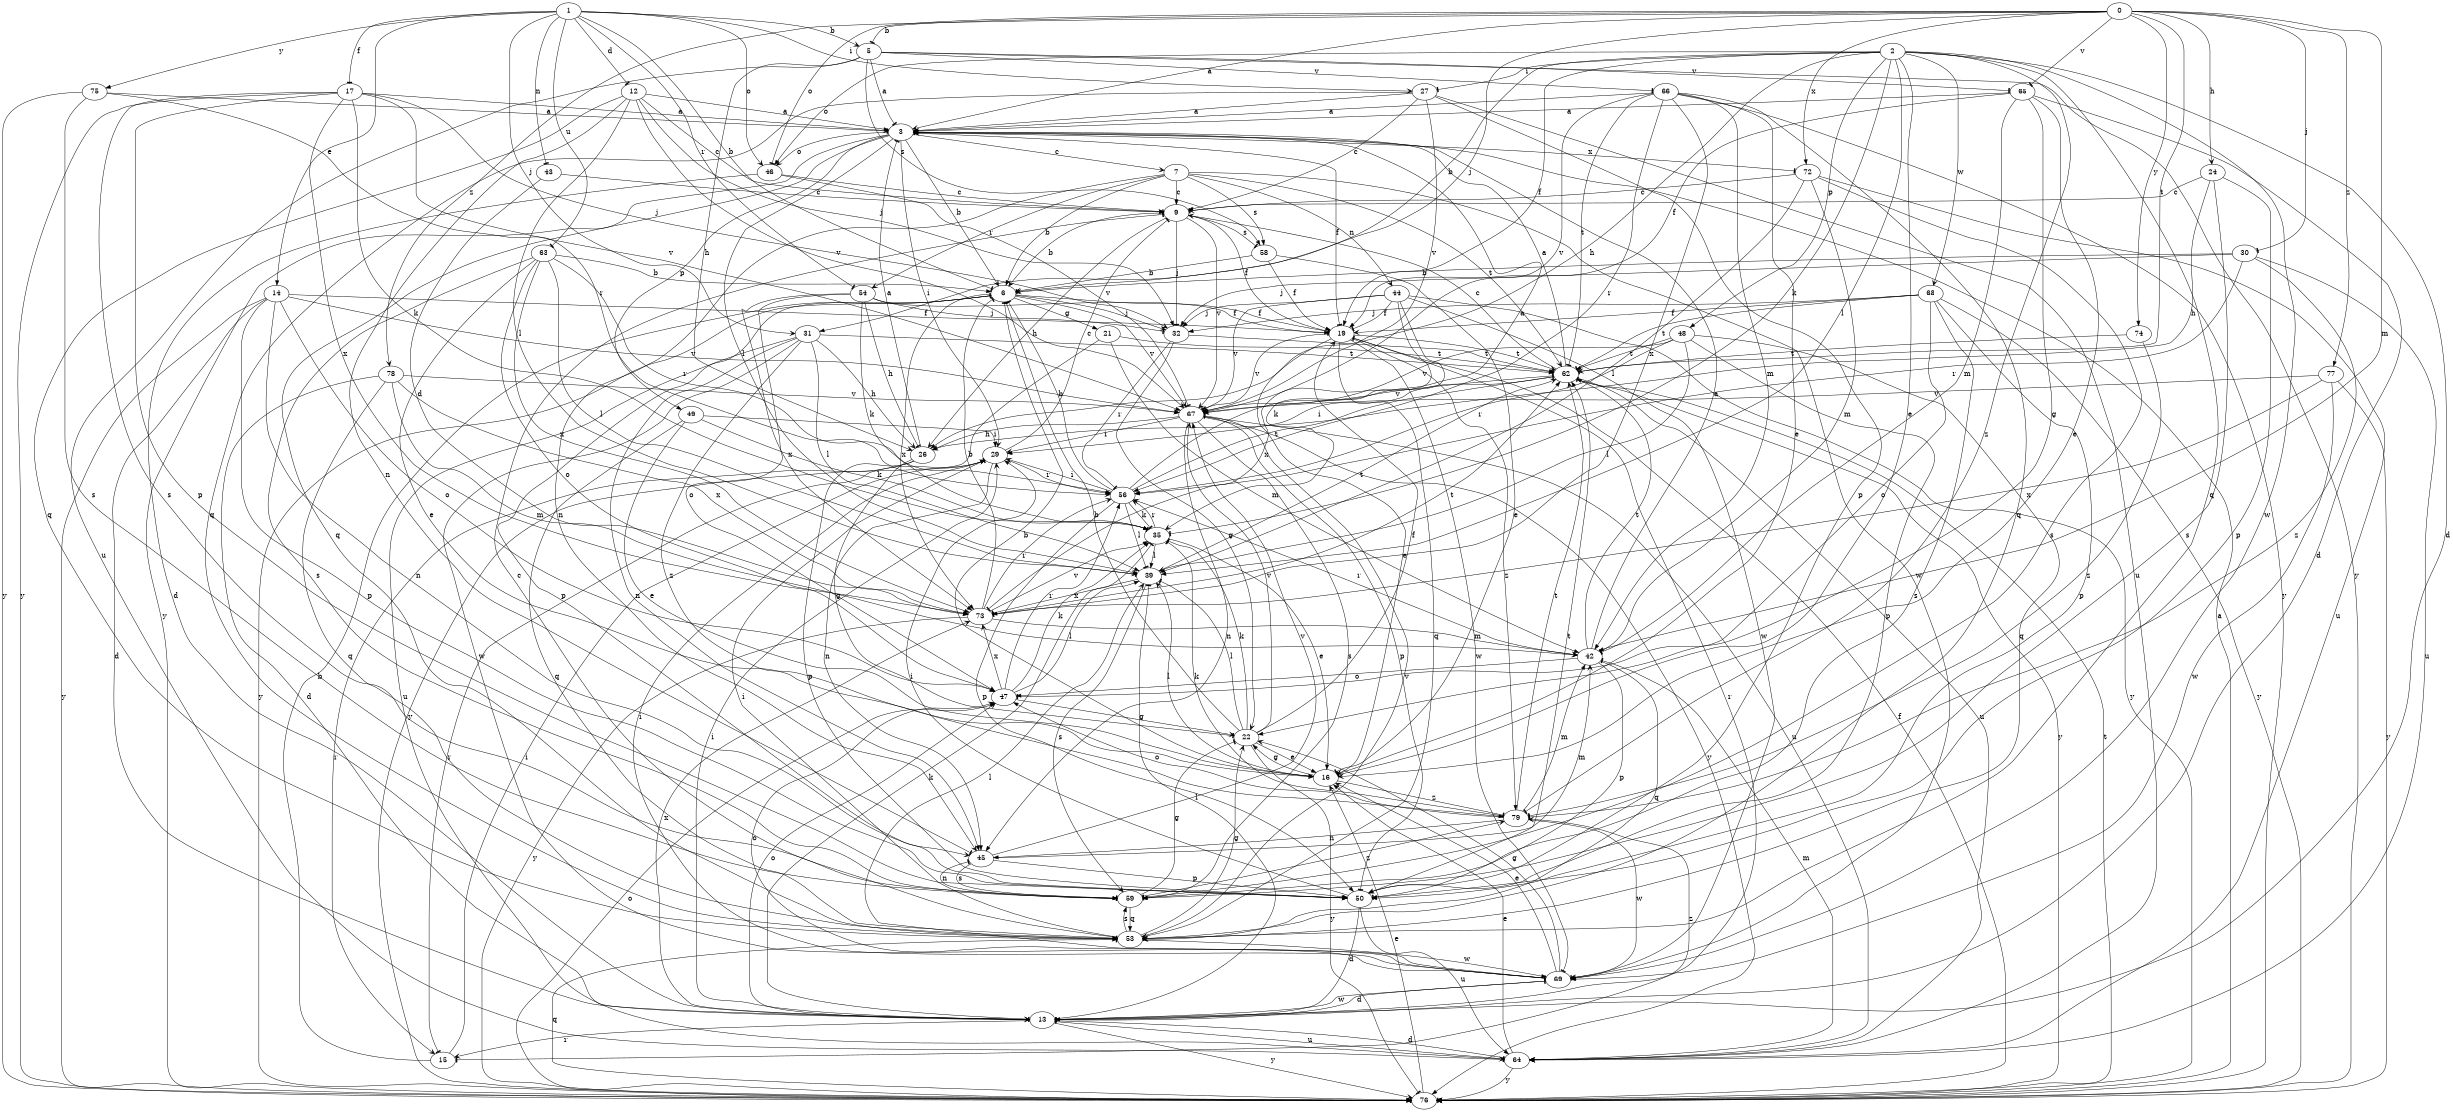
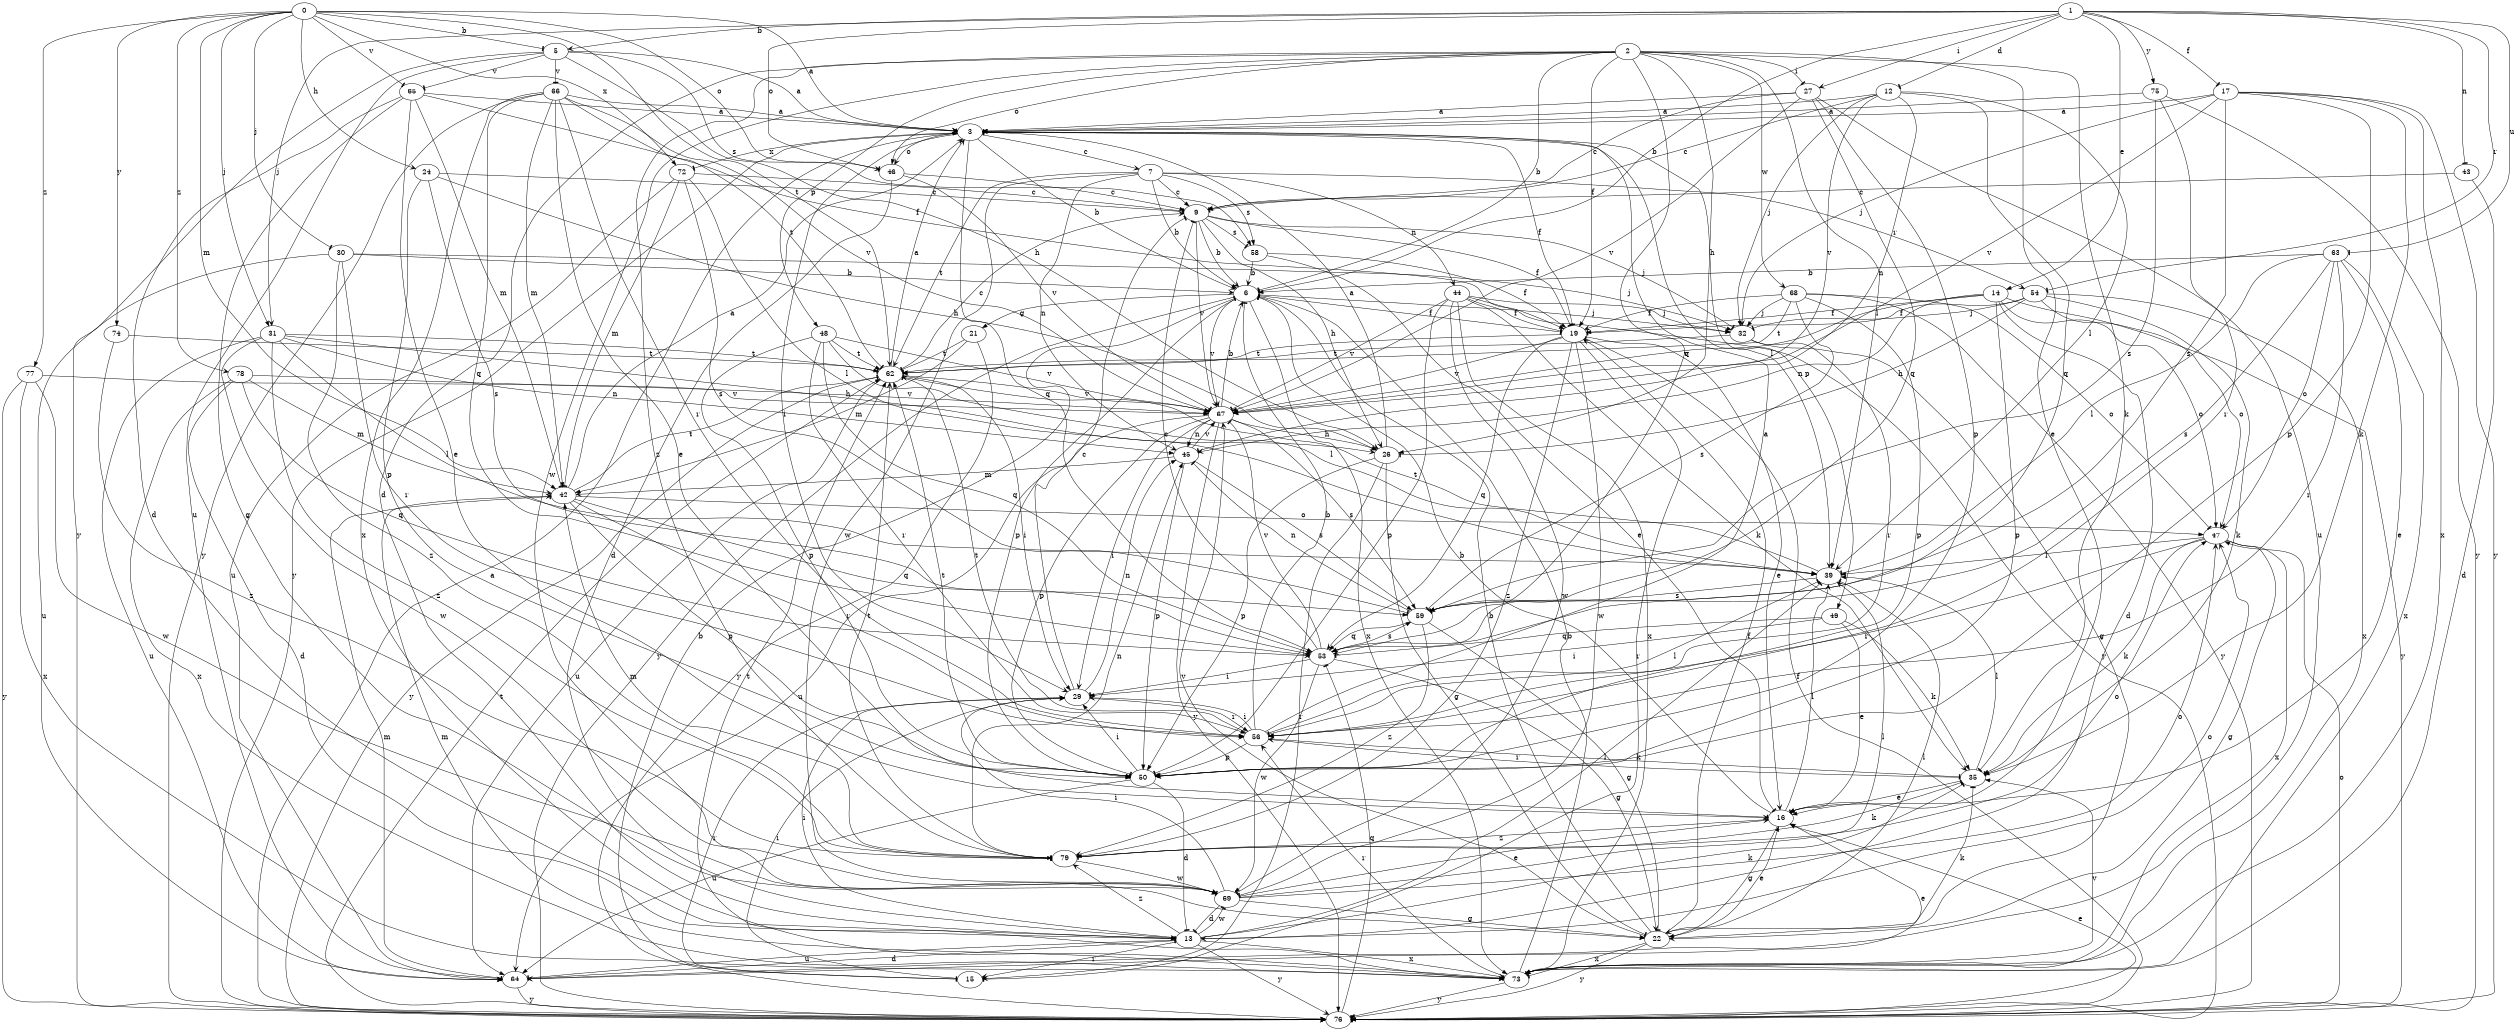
  strict digraph {
    edge [arrowhead=normal]
    0
    3
    5
    24
    30
    31
    42
    46
    62
    65
    72
    74
    77
    78
    6
    19
    39
    53
    7
    29
    49
    76
    26
    58
    64
    66
    50
    9
    59
    79
    32
    56
    69
    45
    47
    13
    67
    16
    22
    73
    1
    12
    14
    17
    27
    43
    54
    63
    75
    21
    35
    2
    48
    68
    n55 [label=15]
    44
    0 -> 3 [arrowhead=vee label=a]
    0 -> 5 [arrowhead=tee label=b]
    0 -> 24 [arrowhead=vee label=h]
    0 -> 30 [arrowhead=tee label=j]
    0 -> 31 [label=j]
    0 -> 42 [label=m]
    0 -> 46 [arrowhead=tee label=o]
    0 -> 62 [arrowhead=vee label=t]
    0 -> 65 [arrowhead=tee label=v]
    0 -> 72 [label=x]
    0 -> 74 [label=y]
    0 -> 77 [label=z]
    0 -> 78 [arrowhead=vee label=z]
    3 -> 46 [arrowhead=vee label=o]
    3 -> 72 [arrowhead=tee label=x]
    3 -> 6 [arrowhead=vee label=b]
    3 -> 19 [arrowhead=tee label=f]
    3 -> 39 [arrowhead=vee label=l]
    3 -> 53 [label=q]
    3 -> 7 [arrowhead=vee label=c]
    3 -> 29 [arrowhead=vee label=i]
    3 -> 49 [label=p]
    3 -> 76 [arrowhead=vee label=y]
    5 -> 3 [arrowhead=tee label=a]
    5 -> 65 [arrowhead=tee label=v]
    5 -> 76 [arrowhead=vee label=y]
    5 -> 26 [arrowhead=vee label=h]
    5 -> 58 [label=s]
    5 -> 64 [arrowhead=tee label=u]
    5 -> 66 [arrowhead=tee label=v]
    24 -> 26 [arrowhead=vee label=h]
    24 -> 50 [label=p]
-   24 -> 9 [arrowhead=vee label=c]
+   24 -> 9 [arrowhead=tee label=c]
    24 -> 59 [label=s]
    30 -> 6 [arrowhead=vee label=b]
    30 -> 64 [label=u]
    30 -> 79 [arrowhead=tee label=z]
    30 -> 32 [label=j]
    30 -> 56 [label=r]
    31 -> 62 [label=t]
    31 -> 39 [label=l]
    31 -> 26 [arrowhead=vee label=h]
    31 -> 64 [arrowhead=vee label=u]
    31 -> 79 [label=z]
    31 -> 69 [arrowhead=tee label=w]
    31 -> 45 [label=n]
    42 -> 3 [arrowhead=vee label=a]
    42 -> 62 [arrowhead=tee label=t]
    42 -> 53 [arrowhead=vee label=q]
    42 -> 50 [arrowhead=tee label=p]
    42 -> 56 [arrowhead=vee label=r]
    42 -> 47 [label=o]
    46 -> 9 [label=c]
    46 -> 13 [arrowhead=vee label=d]
    46 -> 67 [arrowhead=tee label=v]
    62 -> 3 [arrowhead=vee label=a]
    62 -> 29 [label=i]
    62 -> 76 [label=y]
    62 -> 64 [label=u]
    62 -> 9 [arrowhead=vee label=c]
    62 -> 67 [arrowhead=vee label=v]
    65 -> 3 [arrowhead=vee label=a]
    65 -> 42 [arrowhead=tee label=m]
    65 -> 19 [label=f]
    65 -> 13 [label=d]
    65 -> 16 [arrowhead=vee label=e]
    65 -> 22 [label=g]
    72 -> 42 [arrowhead=tee label=m]
    72 -> 39 [label=l]
    72 -> 64 [arrowhead=vee label=u]
    72 -> 9 [arrowhead=tee label=c]
    72 -> 59 [arrowhead=tee label=s]
    74 -> 62 [arrowhead=tee label=t]
    74 -> 79 [arrowhead=tee label=z]
    77 -> 76 [arrowhead=vee label=y]
    77 -> 69 [label=w]
    77 -> 67 [label=v]
    77 -> 73 [label=x]
    78 -> 42 [arrowhead=vee label=m]
    78 -> 53 [arrowhead=vee label=q]
    78 -> 13 [arrowhead=tee label=d]
    78 -> 67 [label=v]
    78 -> 73 [arrowhead=vee label=x]
    6 -> 19 [arrowhead=tee label=f]
    6 -> 76 [label=y]
    6 -> 50 [label=p]
    6 -> 32 [arrowhead=vee label=j]
    6 -> 67 [arrowhead=vee label=v]
    6 -> 73 [label=x]
    6 -> 21 [label=g]
    19 -> 62 [arrowhead=vee label=t]
    19 -> 53 [arrowhead=vee label=q]
    19 -> 79 [label=z]
    19 -> 69 [arrowhead=tee label=w]
    19 -> 67 [label=v]
    19 -> 16 [arrowhead=vee label=e]
    19 -> n55 [arrowhead=tee label=r]
    39 -> 62 [arrowhead=vee label=t]
    39 -> 59 [arrowhead=vee label=s]
-   39 -> 73 [arrowhead=tee label=x]
+   22 -> 73 [arrowhead=tee label=x]
    53 -> 29 [arrowhead=tee label=i]
    53 -> 9 [arrowhead=tee label=c]
    53 -> 59 [label=s]
    53 -> 69 [label=w]
    53 -> 67 [arrowhead=tee label=v]
    53 -> 22 [arrowhead=vee label=g]
    7 -> 62 [arrowhead=vee label=t]
    7 -> 6 [label=b]
    7 -> 58 [label=s]
    7 -> 9 [label=c]
    7 -> 69 [arrowhead=vee label=w]
    7 -> 45 [arrowhead=vee label=n]
    7 -> 54 [arrowhead=vee label=r]
    7 -> 44 [arrowhead=vee label=n]
    29 -> 9 [arrowhead=tee label=c]
    29 -> 56 [label=r]
    29 -> 45 [label=n]
    29 -> n55 [arrowhead=tee label=r]
    49 -> 53 [arrowhead=tee label=q]
    49 -> 29 [label=i]
    49 -> 16 [label=e]
    49 -> 35 [label=k]
    76 -> 3 [label=a]
    76 -> 62 [label=t]
    76 -> 19 [arrowhead=tee label=f]
    76 -> 53 [arrowhead=tee label=q]
    76 -> 47 [label=o]
    76 -> 16 [arrowhead=vee label=e]
    26 -> 3 [arrowhead=tee label=a]
    26 -> 50 [label=p]
    26 -> 22 [arrowhead=tee label=g]
    26 -> n55 [arrowhead=vee label=r]
    58 -> 6 [arrowhead=vee label=b]
    58 -> 19 [label=f]
    58 -> 16 [arrowhead=tee label=e]
    64 -> 42 [arrowhead=tee label=m]
    64 -> 76 [label=y]
    64 -> 13 [arrowhead=tee label=d]
    64 -> 16 [label=e]
    66 -> 3 [arrowhead=vee label=a]
    66 -> 42 [label=m]
    66 -> 62 [arrowhead=tee label=t]
    66 -> 53 [arrowhead=tee label=q]
    66 -> 76 [arrowhead=vee label=y]
    66 -> 56 [label=r]
    66 -> 67 [arrowhead=tee label=v]
    66 -> 16 [arrowhead=tee label=e]
    66 -> 73 [arrowhead=tee label=x]
    50 -> 62 [label=t]
    50 -> 29 [label=i]
    50 -> 64 [label=u]
    50 -> 13 [arrowhead=tee label=d]
    9 -> 6 [arrowhead=vee label=b]
    9 -> 19 [arrowhead=tee label=f]
    9 -> 26 [arrowhead=vee label=h]
    9 -> 58 [arrowhead=tee label=s]
    9 -> 32 [arrowhead=tee label=j]
    9 -> 67 [arrowhead=vee label=v]
    59 -> 53 [label=q]
    59 -> 79 [arrowhead=vee label=z]
    59 -> 45 [arrowhead=tee label=n]
    59 -> 22 [arrowhead=tee label=g]
    79 -> 42 [label=m]
    79 -> 62 [arrowhead=vee label=t]
    79 -> 69 [label=w]
    79 -> 45 [label=n]
    79 -> 47 [label=o]
    79 -> 35 [arrowhead=tee label=k]
    32 -> 62 [label=t]
    32 -> 56 [arrowhead=tee label=r]
    32 -> 22 [arrowhead=vee label=g]
    56 -> 3 [arrowhead=tee label=a]
    56 -> 62 [arrowhead=tee label=t]
    56 -> 6 [arrowhead=tee label=b]
    56 -> 39 [arrowhead=tee label=l]
    56 -> 29 [arrowhead=vee label=i]
    56 -> 50 [label=p]
    56 -> 35 [arrowhead=tee label=k]
    69 -> 39 [arrowhead=vee label=l]
    69 -> 29 [arrowhead=vee label=i]
    69 -> 47 [arrowhead=vee label=o]
    69 -> 13 [arrowhead=tee label=d]
    69 -> 16 [arrowhead=vee label=e]
    69 -> 22 [arrowhead=vee label=g]
    45 -> 42 [arrowhead=vee label=m]
    45 -> 50 [label=p]
    45 -> 59 [label=s]
    45 -> 67 [label=v]
    47 -> 39 [label=l]
    47 -> 56 [label=r]
    47 -> 22 [arrowhead=vee label=g]
    47 -> 73 [arrowhead=vee label=x]
    47 -> 35 [label=k]
    13 -> 39 [arrowhead=tee label=l]
    13 -> 29 [arrowhead=vee label=i]
    13 -> 76 [arrowhead=vee label=y]
    13 -> 64 [arrowhead=tee label=u]
    13 -> 79 [arrowhead=vee label=z]
    13 -> 69 [arrowhead=tee label=w]
    13 -> 47 [arrowhead=vee label=o]
    13 -> 73 [arrowhead=vee label=x]
    13 -> 35 [arrowhead=tee label=k]
    13 -> n55 [arrowhead=vee label=r]
+   67 -> 6 [arrowhead=vee label=b]
    67 -> 29 [arrowhead=vee label=i]
    67 -> 76 [label=y]
    67 -> 26 [label=h]
    67 -> 64 [arrowhead=vee label=u]
    67 -> 50 [arrowhead=tee label=p]
    67 -> 59 [label=s]
    67 -> 45 [label=n]
    16 -> 6 [arrowhead=tee label=b]
    16 -> 39 [arrowhead=vee label=l]
    16 -> 79 [arrowhead=tee label=z]
    16 -> 22 [label=g]
    22 -> 6 [arrowhead=tee label=b]
    22 -> 19 [arrowhead=vee label=f]
    22 -> 39 [arrowhead=tee label=l]
    22 -> 76 [arrowhead=tee label=y]
    22 -> 67 [arrowhead=vee label=v]
    22 -> 16 [label=e]
    22 -> 35 [arrowhead=tee label=k]
    73 -> 42 [arrowhead=vee label=m]
    73 -> 62 [label=t]
    73 -> 6 [arrowhead=tee label=b]
    73 -> 76 [label=y]
    73 -> 56 [arrowhead=vee label=r]
    73 -> 35 [label=v]
    1 -> 5 [arrowhead=vee label=b]
    1 -> 31 [arrowhead=vee label=j]
    1 -> 46 [arrowhead=vee label=o]
    1 -> 6 [arrowhead=tee label=b]
    1 -> 12 [arrowhead=tee label=d]
    1 -> 14 [label=e]
    1 -> 17 [arrowhead=tee label=f]
    1 -> 27 [arrowhead=vee label=i]
    1 -> 43 [arrowhead=tee label=n]
    1 -> 54 [arrowhead=tee label=r]
    1 -> 63 [arrowhead=tee label=u]
    1 -> 75 [label=y]
    12 -> 3 [label=a]
    12 -> 39 [arrowhead=vee label=l]
    12 -> 53 [arrowhead=vee label=q]
    12 -> 9 [arrowhead=vee label=c]
    12 -> 32 [label=j]
    12 -> 45 [arrowhead=tee label=n]
    12 -> 67 [arrowhead=vee label=v]
    14 -> 19 [label=f]
    14 -> 76 [arrowhead=tee label=y]
    14 -> 50 [label=p]
    14 -> 45 [arrowhead=vee label=n]
    14 -> 47 [label=o]
    14 -> 13 [arrowhead=vee label=d]
    14 -> 67 [arrowhead=vee label=v]
    17 -> 3 [arrowhead=vee label=a]
    17 -> 76 [arrowhead=tee label=y]
    17 -> 50 [arrowhead=vee label=p]
    17 -> 59 [arrowhead=tee label=s]
    17 -> 32 [arrowhead=vee label=j]
    17 -> 67 [label=v]
    17 -> 73 [label=x]
    17 -> 35 [label=k]
    27 -> 3 [label=a]
    27 -> 53 [label=q]
    27 -> 64 [arrowhead=vee label=u]
    27 -> 50 [arrowhead=vee label=p]
    27 -> 9 [label=c]
    27 -> 67 [label=v]
    43 -> 9 [arrowhead=tee label=c]
    43 -> 73 [label=d]
    54 -> 19 [arrowhead=tee label=f]
    54 -> 26 [arrowhead=tee label=h]
    54 -> 32 [arrowhead=tee label=j]
    54 -> 47 [arrowhead=vee label=o]
    54 -> 73 [label=x]
    54 -> 35 [arrowhead=tee label=k]
    63 -> 6 [label=b]
    63 -> 39 [arrowhead=tee label=l]
    63 -> 59 [label=s]
    63 -> 56 [label=r]
    63 -> 47 [arrowhead=vee label=o]
    63 -> 16 [arrowhead=vee label=e]
    63 -> 73 [label=x]
    75 -> 3 [arrowhead=tee label=a]
    75 -> 76 [label=y]
    75 -> 59 [arrowhead=tee label=s]
    75 -> 56 [arrowhead=vee label=r]
    21 -> 42 [label=m]
    21 -> 62 [arrowhead=tee label=t]
    21 -> 76 [label=y]
    35 -> 39 [label=l]
    35 -> 56 [arrowhead=vee label=r]
    35 -> 16 [label=e]
    2 -> 46 [label=o]
    2 -> 6 [arrowhead=tee label=b]
    2 -> 19 [label=f]
    2 -> 39 [label=l]
    2 -> 53 [arrowhead=vee label=q]
    2 -> 26 [label=h]
    2 -> 79 [arrowhead=tee label=z]
    2 -> 69 [arrowhead=vee label=w]
    2 -> 13 [label=d]
    2 -> 16 [arrowhead=tee label=e]
    2 -> 27 [arrowhead=tee label=i]
    2 -> 35 [arrowhead=tee label=k]
    2 -> 48 [label=p]
    2 -> 68 [arrowhead=vee label=w]
    48 -> 62 [label=t]
    48 -> 39 [arrowhead=vee label=l]
    48 -> 53 [arrowhead=vee label=q]
    48 -> 50 [label=p]
    48 -> 56 [label=r]
    48 -> 67 [label=v]
    68 -> 62 [arrowhead=tee label=t]
    68 -> 19 [arrowhead=vee label=f]
    68 -> 76 [arrowhead=tee label=y]
    68 -> 50 [label=p]
    68 -> 59 [arrowhead=tee label=s]
    68 -> 32 [label=j]
    68 -> 47 [arrowhead=tee label=o]
    n55 -> 6 [arrowhead=tee label=b]
    n55 -> 29 [label=i]
    44 -> 19 [arrowhead=tee label=f]
    44 -> 76 [label=y]
+   44 -> 50 [arrowhead=tee label=p]
    44 -> 32 [label=j]
    44 -> 69 [arrowhead=tee label=w]
    44 -> 67 [arrowhead=tee label=v]
    44 -> 73 [arrowhead=tee label=x]
    44 -> 35 [arrowhead=vee label=k]
  }
